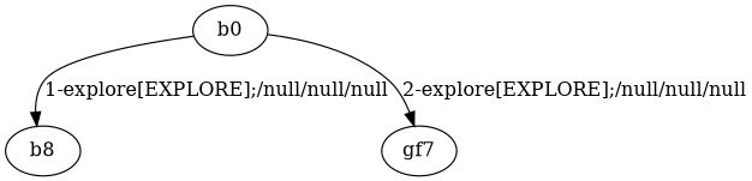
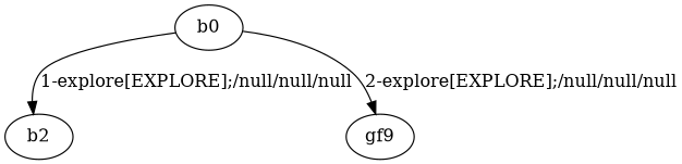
  digraph {
    b0
-   b2 [label=b8]
-   gf9 [label=gf7]
+   b2
+   gf9
    b0 -> b2 [label="1-explore[EXPLORE];/null/null/null"]
    b0 -> gf9 [label="2-explore[EXPLORE];/null/null/null"]
  }
